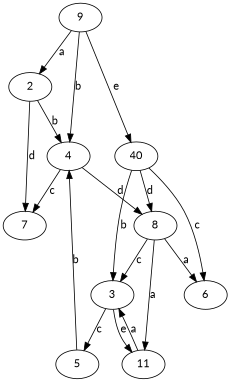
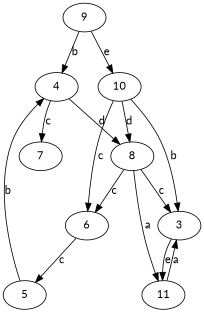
  strict digraph {
    fontname=Lato
    node [fontname=Lato]
    edge [fontname=Lato]
-   2
    4
    7
    8
    3
    5
    11
    6
    n9 [label=9]
-   10 [label=40]
-   2 -> 4 [label=b]
-   2 -> 7 [label=d]
+   10
    4 -> 7 [label=c]
    4 -> 8 [label=d]
    8 -> 3 [label=c]
    8 -> 11 [label=a]
-   8 -> 6 [label=a]
-   3 -> 5 [label=c]
+   8 -> 6 [label=c]
+   6 -> 5 [label=c]
    3 -> 11 [label=e]
    5 -> 4 [label=b]
    11 -> 3 [label=a]
-   n9 -> 2 [label=a]
    n9 -> 4 [label=b]
    n9 -> 10 [label=e]
    10 -> 8 [label=d]
    10 -> 3 [label=b]
    10 -> 6 [label=c]
  }
